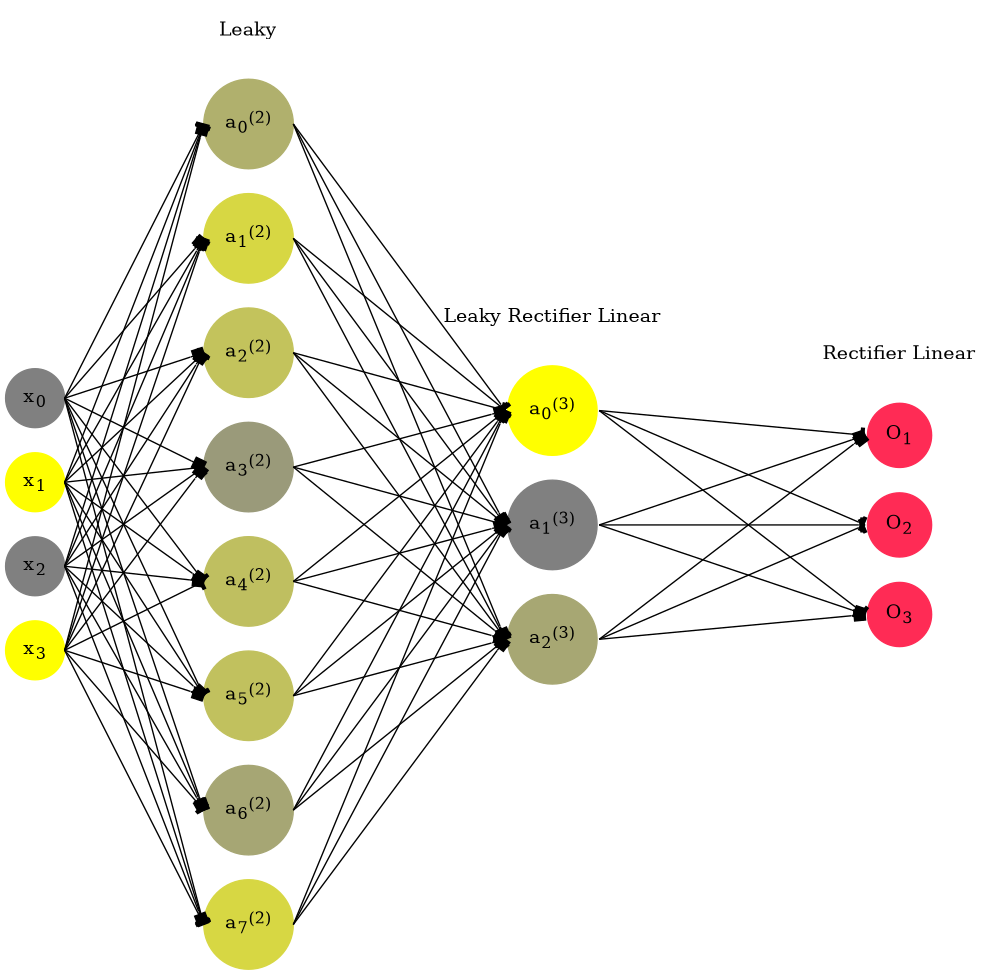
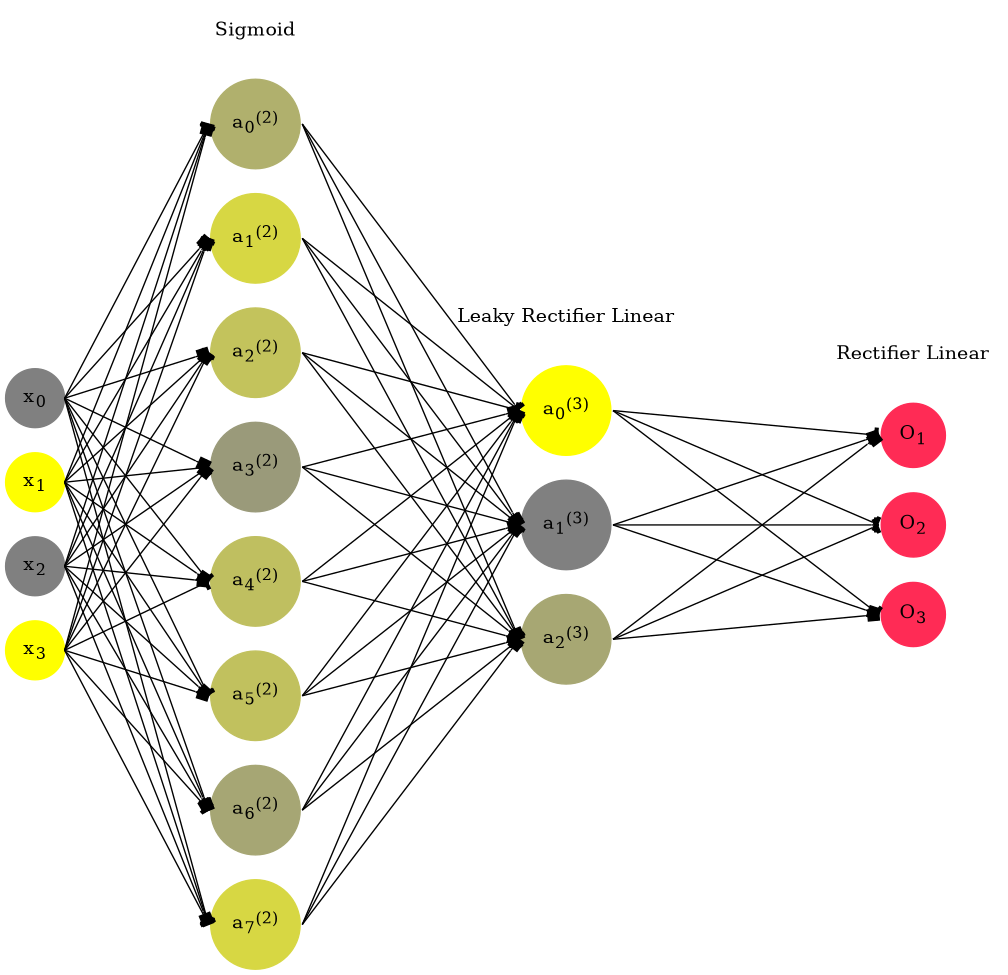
  digraph {
    rankdir=LR
    ranksep=1.4
    splines=false
    node [shape=circle style=filled]
    edge [headport=w style=solid tailport=e arrowhead=tee]
    n1 [color="0.1667, 0.0, 0.5" fillcolor="0.1667, 0.0, 0.5" label=<x<sub>0</sub>>]
    n2 [color="0.1667, 1.0, 1.0" fillcolor="0.1667, 1.0, 1.0" label=<x<sub>1</sub>>]
    n3 [color="0.1667, 0.0, 0.5" fillcolor="0.1667, 0.0, 0.5" label=<x<sub>2</sub>>]
    n4 [color="0.1667, 1.0, 1.0" fillcolor="0.1667, 1.0, 1.0" label=<x<sub>3</sub>>]
    n5 [color="0.1667, 0.380093, 0.690047" fillcolor="0.1667, 0.380093, 0.690047" label=<a<sub>0</sub><sup>(2)</sup>>]
    n6 [color="0.1667, 0.686796, 0.843398" fillcolor="0.1667, 0.686796, 0.843398" label=<a<sub>1</sub><sup>(2)</sup>>]
    n7 [color="0.1667, 0.528282, 0.764141" fillcolor="0.1667, 0.528282, 0.764141" label=<a<sub>2</sub><sup>(2)</sup>>]
    n8 [color="0.1667, 0.206571, 0.603286" fillcolor="0.1667, 0.206571, 0.603286" label=<a<sub>3</sub><sup>(2)</sup>>]
    n9 [color="0.1667, 0.495855, 0.747928" fillcolor="0.1667, 0.495855, 0.747928" label=<a<sub>4</sub><sup>(2)</sup>>]
    n10 [color="0.1667, 0.511909, 0.755955" fillcolor="0.1667, 0.511909, 0.755955" label=<a<sub>5</sub><sup>(2)</sup>>]
    n11 [color="0.1667, 0.298645, 0.649322" fillcolor="0.1667, 0.298645, 0.649322" label=<a<sub>6</sub><sup>(2)</sup>>]
    n12 [color="0.1667, 0.685040, 0.842520" fillcolor="0.1667, 0.685040, 0.842520" label=<a<sub>7</sub><sup>(2)</sup>>]
    n13 [color="0.1667, 1.039081, 1.019540" fillcolor="0.1667, 1.039081, 1.019540" label=<a<sub>0</sub><sup>(3)</sup>>]
    n14 [color="0.1667, 0.000459, 0.500230" fillcolor="0.1667, 0.000459, 0.500230" label=<a<sub>1</sub><sup>(3)</sup>>]
    n15 [color="0.1667, 0.311973, 0.655987" fillcolor="0.1667, 0.311973, 0.655987" label=<a<sub>2</sub><sup>(3)</sup>>]
    n16 [color="0.9667, 0.83, 1.0" fillcolor="0.9667, 0.83, 1.0" label=<O<sub>1</sub>>]
    n17 [color="0.9667, 0.83, 1.0" fillcolor="0.9667, 0.83, 1.0" label=<O<sub>2</sub>>]
    n18 [color="0.9667, 0.83, 1.0" fillcolor="0.9667, 0.83, 1.0" label=<O<sub>3</sub>>]
-   n19 [label=Leaky shape=plaintext style=""]
+   n19 [label=Sigmoid shape=plaintext style=""]
    n20 [label="Leaky Rectifier Linear" shape=plaintext style=""]
    n21 [label="Rectifier Linear" shape=plaintext style=""]
    subgraph sub_1 {
      n1
    }
    subgraph sub_2 {
      n2
    }
    subgraph sub_3 {
      n3
    }
    subgraph sub_4 {
      n4
    }
    subgraph sub_5 {
      n5
    }
    subgraph sub_6 {
      n6
    }
    subgraph sub_7 {
      n7
    }
    subgraph sub_8 {
      n8
    }
    subgraph sub_9 {
      n9
    }
    subgraph sub_10 {
      n10
    }
    subgraph sub_11 {
      n11
    }
    subgraph sub_12 {
      n12
    }
    subgraph sub_13 {
      n13
    }
    subgraph sub_14 {
      n14
    }
    subgraph sub_15 {
      n15
    }
    subgraph sub_16 {
      n16
    }
    subgraph sub_17 {
      n17
    }
    subgraph sub_18 {
      n18
    }
    subgraph sub_19 {
      rank=same
      n1
      n2
      n3
      n4
    }
    subgraph sub_20 {
      rank=same
      n5
      n6
      n7
      n8
      n9
      n10
      n11
      n12
    }
    subgraph sub_21 {
      rank=same
      n13
      n14
      n15
    }
    subgraph sub_22 {
      rank=same
      n16
      n17
      n18
    }
    subgraph sub_23 {
      rank=same
      n5
      n19
    }
    subgraph sub_24 {
      rank=same
      n13
      n20
    }
    subgraph sub_25 {
      rank=same
      n16
      n21
    }
    n1 -> n2 [style=invis arrowhead=""]
    n1 -> n5
    n1 -> n6 [arrowhead=box]
    n1 -> n7 [arrowhead=box]
    n1 -> n8 [arrowhead=box]
    n1 -> n9
    n1 -> n10
    n1 -> n11 [arrowhead=box]
    n1 -> n12
    n2 -> n3 [style=invis arrowhead=""]
    n2 -> n5
    n2 -> n6 [arrowhead=box]
    n2 -> n7
    n2 -> n8
    n2 -> n9 [arrowhead=box]
    n2 -> n10
    n2 -> n11 [arrowhead=box]
    n2 -> n12
    n3 -> n4 [style=invis arrowhead=""]
    n3 -> n5
    n3 -> n6
    n3 -> n7 [arrowhead=box]
    n3 -> n8
    n3 -> n9 [arrowhead=box]
    n3 -> n10 [arrowhead=box]
    n3 -> n11 [arrowhead=box]
    n3 -> n12 [arrowhead=box]
    n4 -> n5 [arrowhead=box]
    n4 -> n6 [arrowhead=box]
    n4 -> n7
    n4 -> n8 [arrowhead=box]
    n4 -> n9
    n4 -> n10 [arrowhead=box]
    n4 -> n11
    n4 -> n12
    n5 -> n6 [style=invis arrowhead=""]
    n5 -> n13
    n5 -> n14 [arrowhead=box]
    n5 -> n15 [arrowhead=box]
    n6 -> n7 [style=invis arrowhead=""]
    n6 -> n13
    n6 -> n14 [arrowhead=box]
    n6 -> n15
    n7 -> n8 [style=invis arrowhead=""]
    n7 -> n13
    n7 -> n14
    n7 -> n15
    n8 -> n9 [style=invis arrowhead=""]
    n8 -> n13 [arrowhead=box]
    n8 -> n14
    n8 -> n15 [arrowhead=box]
    n9 -> n10 [style=invis arrowhead=""]
    n9 -> n13
    n9 -> n14 [arrowhead=box]
    n9 -> n15 [arrowhead=box]
    n10 -> n11 [style=invis arrowhead=""]
    n10 -> n13 [arrowhead=box]
    n10 -> n14
    n10 -> n15 [arrowhead=box]
    n11 -> n12 [style=invis arrowhead=""]
    n11 -> n13
    n11 -> n14 [arrowhead=box]
    n11 -> n15
    n12 -> n13 [arrowhead=box]
    n12 -> n14
    n12 -> n15 [arrowhead=box]
    n13 -> n14 [style=invis arrowhead=""]
    n13 -> n16
    n13 -> n17
    n13 -> n18
    n14 -> n15 [style=invis arrowhead=""]
    n14 -> n16 [arrowhead=box]
    n14 -> n17
    n14 -> n18 [arrowhead=box]
    n15 -> n16 [arrowhead=box]
    n15 -> n17
    n15 -> n18 [arrowhead=box]
    n16 -> n17 [style=invis arrowhead=""]
    n17 -> n18 [style=invis arrowhead=""]
    n19 -> n5 [style=invis arrowhead=""]
    n20 -> n13 [style=invis arrowhead=""]
    n21 -> n16 [style=invis arrowhead=""]
  }
